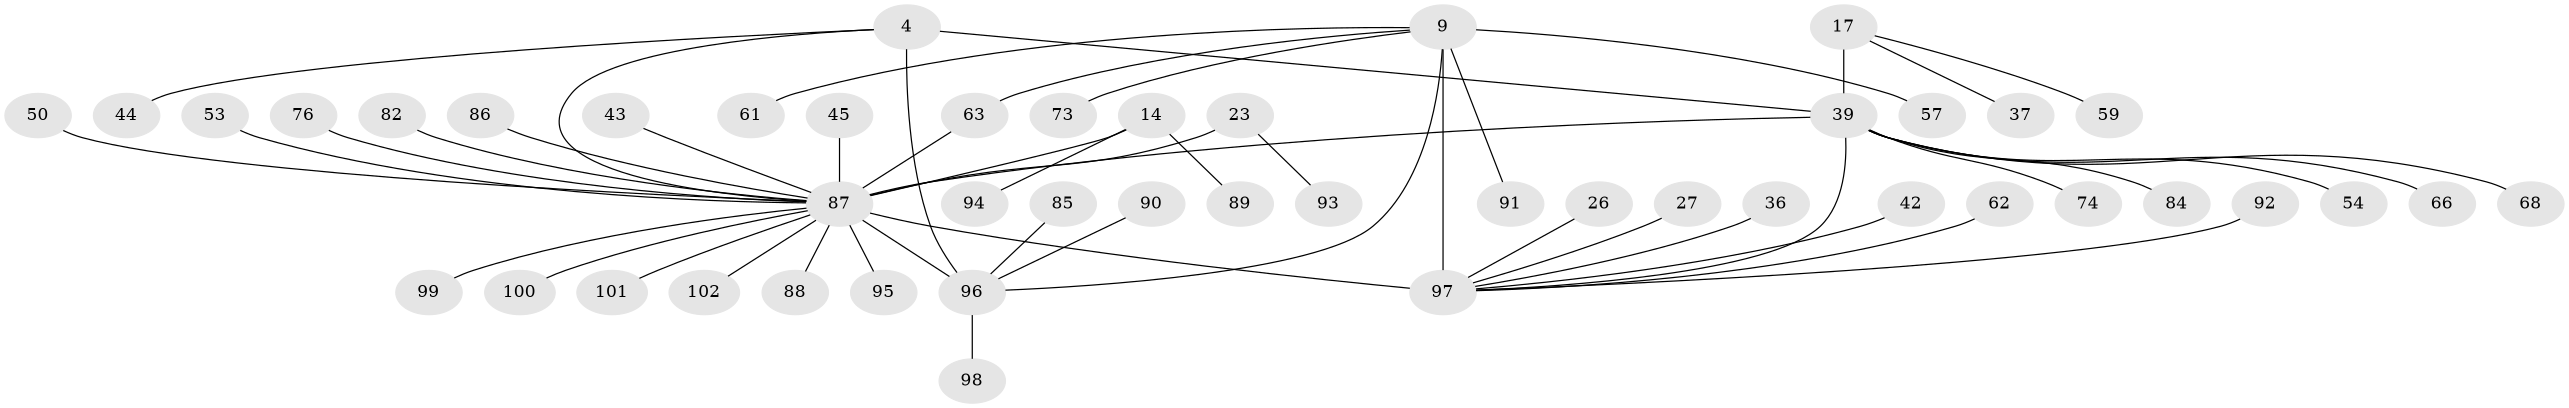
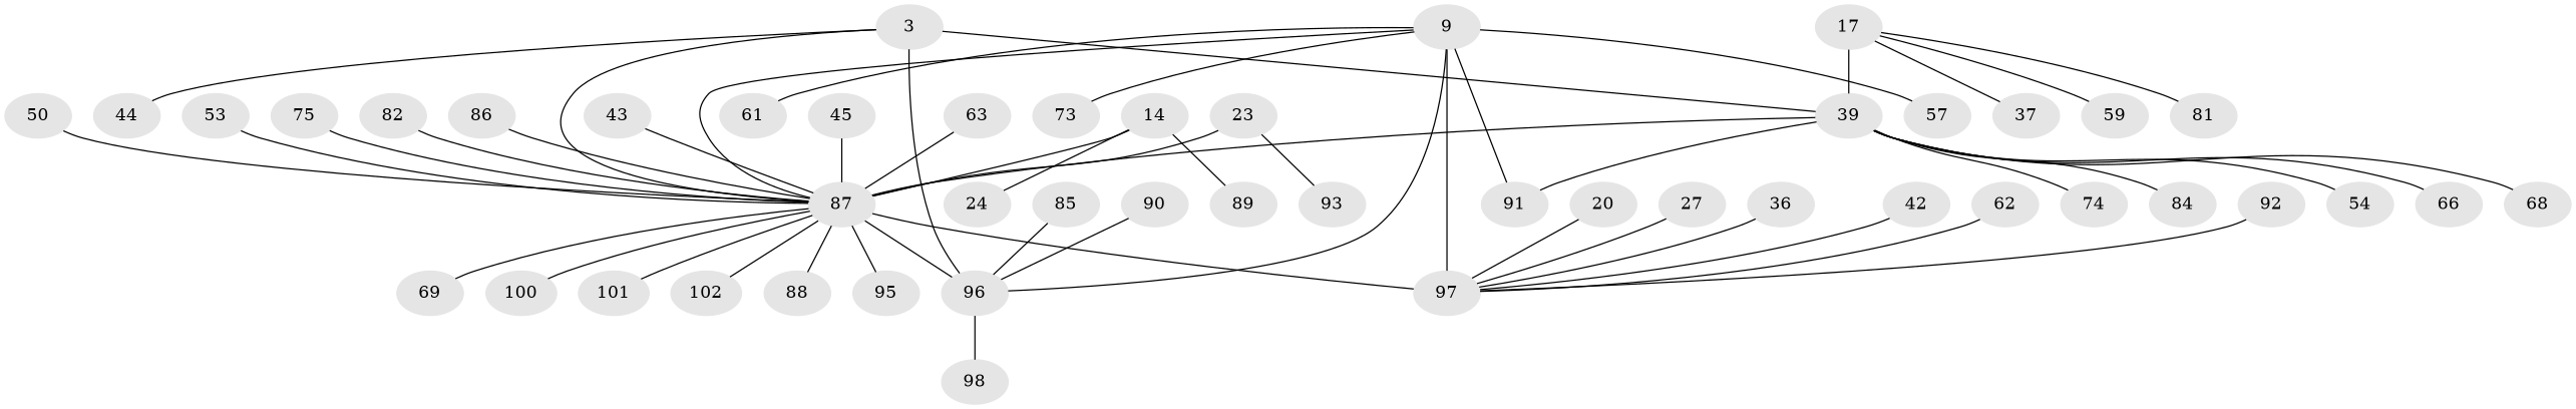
  graph {
    node [color=gray90 style=filled]
-   4 [super="+3"]
+   4 [super="+3" label=3]
    39 [super="+20+19+38"]
    44
    87 [super="+41+15+71+29+33+35"]
    96 [super="+78+65+67+69+70+72+75"]
    97 [super="+10"]
    54
    66
    68
    74 [super="+28"]
    84 [super="+60"]
    88
    95 [super="+34"]
-   99
+   99 [label=69]
    100 [super="+77"]
    101
    102 [super="+31"]
    98
    9 [super="+8"]
    57
    61
    73
    91
    14 [super="+12"]
    89
-   94 [super="+46"]
+   94 [super="+46" label=24]
    17 [super="+16"]
    37
    59 [super="+48+51"]
+   81 [super="+40+49+55"]
    23 [super="+21"]
    93
-   26
+   26 [label=20]
    27
    36
    42
    43
    45
    50
    53
    62
    63
-   76
+   76 [label=75]
    82
    85
    86
    90
    92 [super="+79"]
    4 -- 39
    4 -- 44
    4 -- 87 [weight=2]
    4 -- 96 [weight=6]
    39 -- 87 [weight=2]
-   39 -- 97
+   39 -- 91
    39 -- 54
    39 -- 66
    39 -- 68
    39 -- 74
    39 -- 84
    87 -- 96
    87 -- 97 [weight=2]
    87 -- 88
    87 -- 95
    87 -- 99
    87 -- 100
    87 -- 101
    87 -- 102
    96 -- 98
-   9 -- 63
+   9 -- 87
    9 -- 96
    9 -- 97 [weight=6]
    9 -- 57
    9 -- 61
    9 -- 73
    9 -- 91
    14 -- 87 [weight=7]
    14 -- 89
    14 -- 94
    17 -- 39 [weight=6]
    17 -- 37
    17 -- 59
+   17 -- 81
    23 -- 87 [weight=6]
    23 -- 93
    26 -- 97
    27 -- 97
    36 -- 97
    42 -- 97
    43 -- 87
    45 -- 87
    50 -- 87
    53 -- 87
    62 -- 97
    63 -- 87
    76 -- 87
    82 -- 87
    85 -- 96
    86 -- 87
    90 -- 96
    92 -- 97
  }
